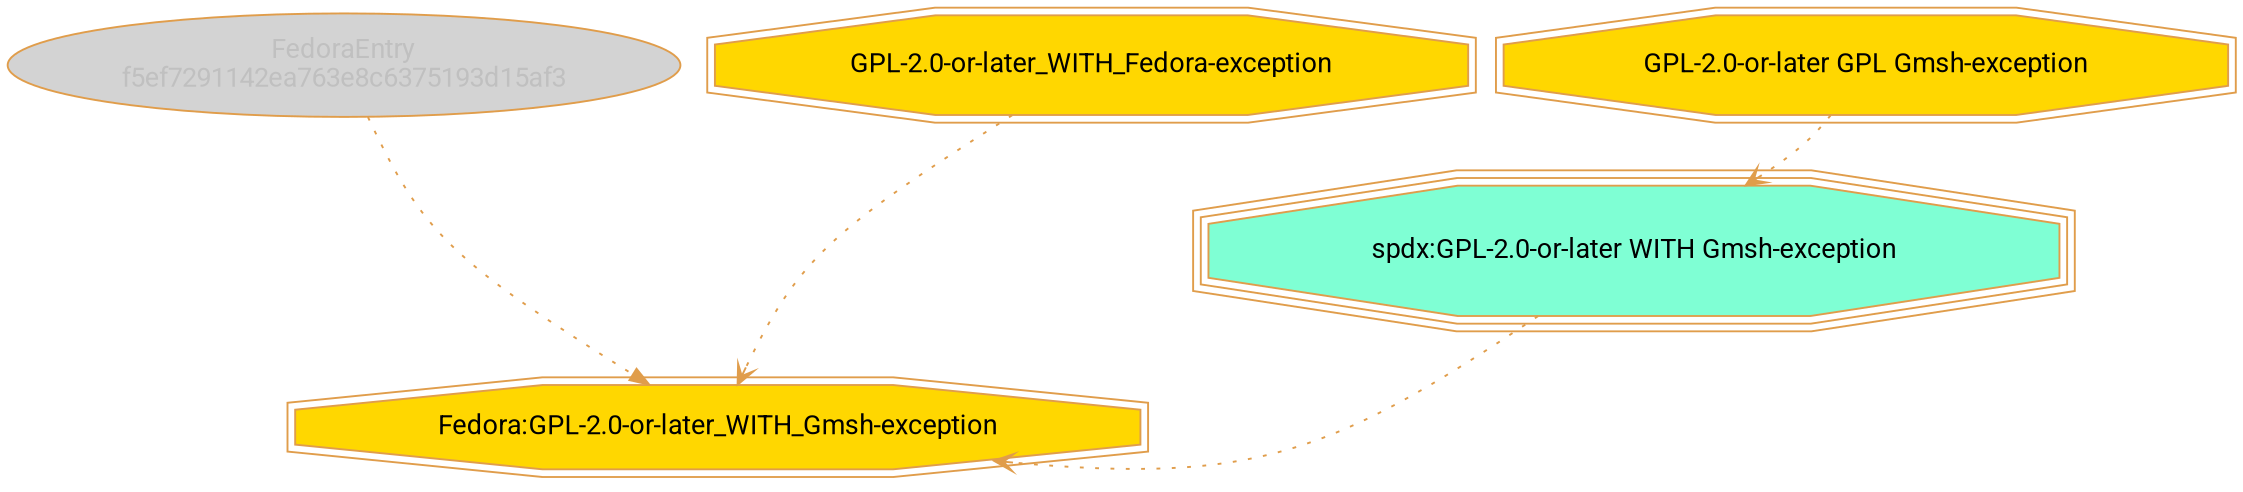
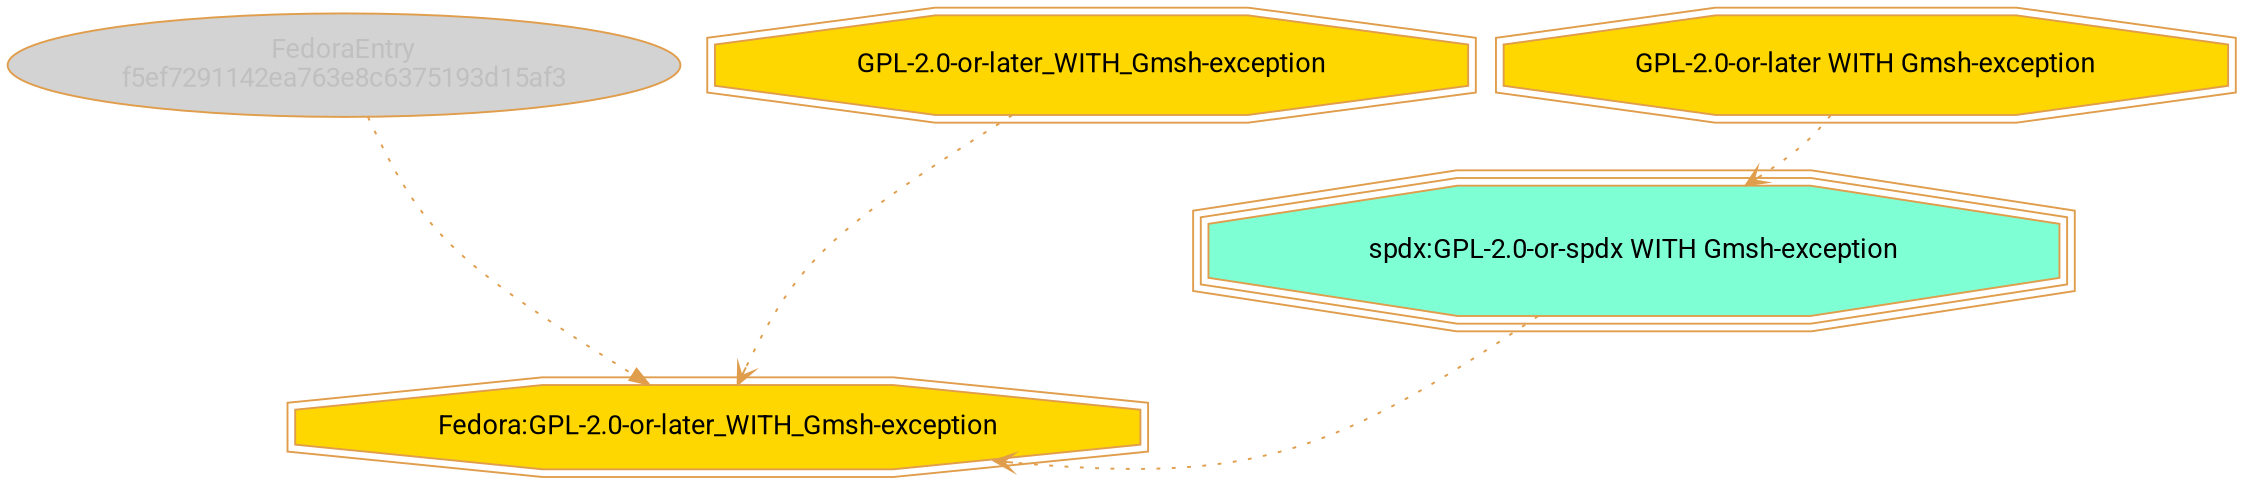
  strict digraph {
    fontname=Roboto
    splines=curved
    node [color="#e09d4b" fillcolor=gold fontname=Roboto shape=doubleoctagon style=filled]
    edge [color="#e09d4b" fontname=Roboto style=dotted weight=0.7 arrowhead=vee]
    n1 [fillcolor=lightgrey fontcolor=gray label="FedoraEntry\nf5ef7291142ea763e8c6375193d15af3" shape=ellipse]
    n2 [label="Fedora:GPL-2.0-or-later_WITH_Gmsh-exception"]
-   n3 [label="GPL-2.0-or-later_WITH_Fedora-exception"]
-   n4 [fillcolor=aquamarine label="spdx:GPL-2.0-or-later WITH Gmsh-exception" shape=tripleoctagon]
-   n5 [label="GPL-2.0-or-later GPL Gmsh-exception"]
+   n3 [label="GPL-2.0-or-later_WITH_Gmsh-exception"]
+   n4 [fillcolor=aquamarine label="spdx:GPL-2.0-or-spdx WITH Gmsh-exception" shape=tripleoctagon]
+   n5 [label="GPL-2.0-or-later WITH Gmsh-exception"]
    n1 -> n2 [weight=0.5 arrowhead=""]
    n3 -> n2
    n4 -> n2
    n5 -> n4
  }
